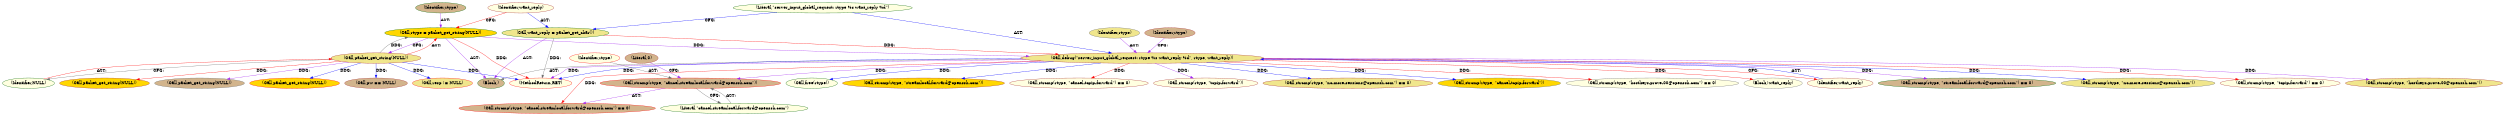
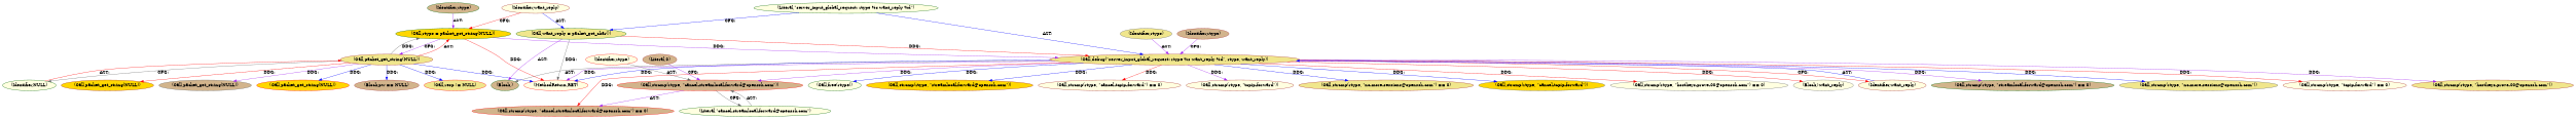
  digraph {
    node [color=brown fillcolor=lightyellow style=filled]
    edge [color=purple]
    n1 [color=red fillcolor=tan label="(Call,strcmp(rtype, \"cancel-streamlocal-forward@openssh.com\"))"]
    n2 [color=red fillcolor=tan label="(Call,strcmp(rtype, \"cancel-streamlocal-forward@openssh.com\") == 0)"]
    n3 [color=darkgreen label="(Literal,\"cancel-streamlocal-forward@openssh.com\")"]
    n4 [fillcolor=khaki label="(Call,debug(\"server_input_global_request: rtype %s want_reply %d\", rtype, want_reply))"]
    n5 [fillcolor=gold label="(Call,strcmp(rtype, \"streamlocal-forward@openssh.com\"))"]
    n6 [color=darkgreen fillcolor=tan label="(Block,)"]
    n7 [label="(Call,strcmp(rtype, \"cancel-tcpip-forward\") == 0)"]
    n8 [label="(Call,strcmp(rtype, \"tcpip-forward\"))"]
    n9 [fillcolor=khaki label="(Call,strcmp(rtype, \"no-more-sessions@openssh.com\") == 0)"]
    n10 [color=gray40 fillcolor=gold label="(Call,strcmp(rtype, \"cancel-tcpip-forward\"))"]
    n11 [color=gray40 label="(Call,strcmp(rtype, \"hostkeys-prove-00@openssh.com\") == 0)"]
    n12 [color=gray40 label="(Block,!want_reply)"]
    n13 [label="(Identifier,want_reply)"]
    n14 [color=darkgreen fillcolor=tan label="(Call,strcmp(rtype, \"streamlocal-forward@openssh.com\") == 0)"]
    n15 [color=gray40 fillcolor=khaki label="(Call,strcmp(rtype, \"no-more-sessions@openssh.com\"))"]
    n16 [label="(Call,strcmp(rtype, \"tcpip-forward\") == 0)"]
    n17 [fillcolor=khaki label="(Call,strcmp(rtype, \"hostkeys-prove-00@openssh.com\"))"]
    n18 [color=red label="(MethodReturn,RET)"]
    n19 [color=darkgreen label="(Call,free(rtype))"]
    n20 [color=darkgreen fillcolor=gold label="(Call,rtype = packet_get_string(NULL))"]
    n21 [fillcolor=khaki label="(Call,packet_get_string(NULL))"]
    n22 [color=gray40 fillcolor=tan label="(Call,packet_get_string(NULL))"]
    n23 [color=red fillcolor=gold label="(Call,packet_get_string(NULL))"]
-   n24 [fillcolor=tan label="(Call,pw == NULL)"]
+   n24 [fillcolor=tan label="(Block,pw == NULL)"]
    n25 [color=red fillcolor=khaki label="(Call,resp != NULL)"]
    n26 [color=darkgreen label="(Identifier,NULL)"]
    n27 [fillcolor=gold label="(Call,packet_get_string(NULL))"]
    n28 [color=darkgreen fillcolor=khaki label="(Call,want_reply = packet_get_char())"]
    n29 [label="(Identifier,want_reply)"]
    n30 [color=darkgreen label="(Literal,\"server_input_global_request: rtype %s want_reply %d\")"]
    n31 [color=red label="(Identifier,rtype)"]
    n32 [fillcolor=tan label="(Literal,0)"]
    n33 [color=gray40 fillcolor=khaki label="(Identifier,rtype)"]
    n34 [fillcolor=tan label="(Identifier,rtype)"]
    n35 [color=darkgreen fillcolor=tan label="(Identifier,rtype)"]
    n1 -> n2 [label="AST: "]
    n1 -> n3 [color=gray40 label="CFG: "]
    n3 -> n1 [color=gray40 label="AST: "]
    n4 -> n1 [label="DDG: "]
    n4 -> n2 [color=red label="DDG: "]
    n4 -> n5 [color=blue label="DDG: "]
    n4 -> n6 [color=gray40 label="AST: "]
    n4 -> n7 [color=red label="DDG: "]
    n4 -> n8 [label="DDG: "]
    n4 -> n9 [color=blue label="DDG: "]
    n4 -> n10 [color=blue label="DDG: "]
    n4 -> n11 [color=red label="DDG: "]
    n4 -> n12 [color=red label="DDG: "]
    n4 -> n13 [color=red label="CFG: "]
    n4 -> n14 [label="DDG: "]
    n4 -> n15 [color=blue label="DDG: "]
    n4 -> n16 [color=red label="DDG: "]
    n4 -> n17 [label="DDG: "]
    n4 -> n18 [label="DDG: "]
    n4 -> n18 [color=blue label="DDG: "]
    n4 -> n19 [color=blue label="DDG: "]
    n13 -> n4 [color=blue label="AST: "]
    n20 -> n4 [label="DDG: "]
-   n20 -> n6 [label="AST: "]
    n20 -> n18 [color=red label="DDG: "]
    n20 -> n21 [label="CFG: "]
    n21 -> n18 [color=blue label="DDG: "]
    n21 -> n20 [color=red label="AST: "]
    n21 -> n20 [color=gray40 label="DDG: "]
    n21 -> n22 [label="DDG: "]
    n21 -> n23 [color=blue label="DDG: "]
    n21 -> n24 [color=blue label="DDG: "]
    n21 -> n25 [color=blue label="DDG: "]
    n21 -> n26 [color=gray40 label="CFG: "]
    n21 -> n27 [color=red label="DDG: "]
    n26 -> n21 [color=red label="AST: "]
    n28 -> n4 [color=red label="DDG: "]
    n28 -> n6 [label="AST: "]
    n28 -> n18 [color=gray40 label="DDG: "]
    n29 -> n20 [color=red label="CFG: "]
    n29 -> n28 [color=blue label="AST: "]
    n30 -> n4 [color=blue label="AST: "]
    n30 -> n28 [color=blue label="CFG: "]
    n31 -> n1 [color=gray40 label="AST: "]
    n32 -> n1 [label="CFG: "]
    n33 -> n4 [label="AST: "]
    n34 -> n4 [label="CFG: "]
    n35 -> n20 [label="AST: "]
  }
